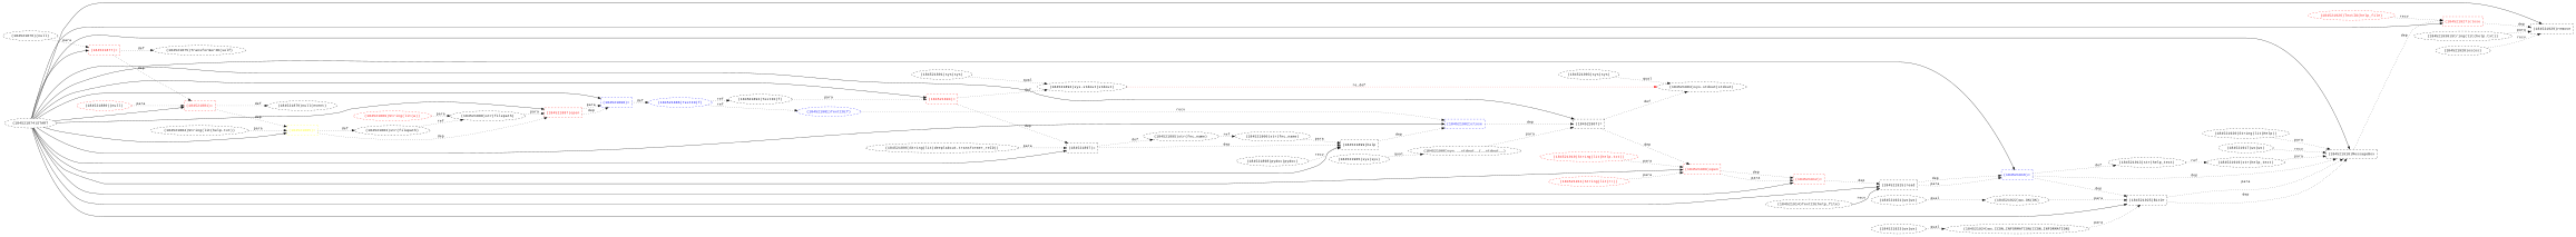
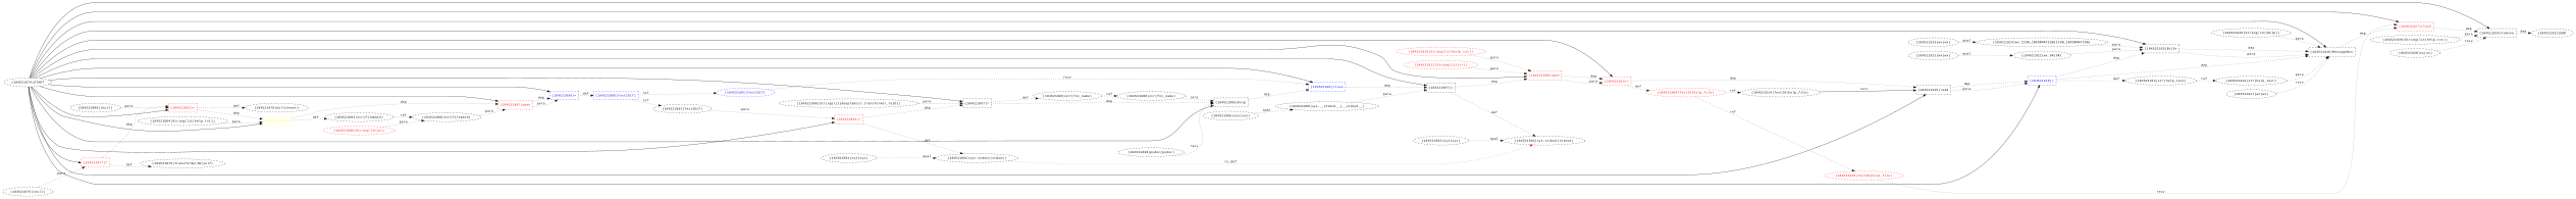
  digraph {
    fontname="Liberation Mono"
    rankdir=LR
    node [fontname="Liberation Mono" shape=ellipse style=dashed]
    edge [fontname="Liberation Mono" style=dotted]
    n1 [label="(184521903)sys(sys)"]
    n2 [label="(184521904)sys.stdout(stdout)"]
    n3 [color=red fontcolor=red label="(184521889)String(lit(w))"]
    n4 [label="(184521888)str(filepath)"]
    n5 [color=red fontcolor=red label="(184521887)open" shape=box]
    n6 [color=blue fontcolor=blue label="(184521890)=" shape=box]
    n7 [label="(184521895)str(fnc_name)"]
    n8 [label="(184521900)str(fnc_name)"]
    n9 [label="(184521899)help" shape=box]
-   n10 [color=blue fontcolor=blue label="(184521886)TextIO(f)"]
+   n10 [color=blue fontcolor=blue label="(184521886)TextIO(f)" shape=box]
    n11 [color=red fontcolor=red label="(184521894)=" shape=box]
    n12 [label="(184521892)sys.stdout(stdout)"]
    n13 [color=black fontcolor=black label="(184521897)=" shape=box]
    n14 [color=blue fontcolor=blue label="(184521901)TextIO(f)"]
    n15 [label="(184521893)TextIO(f)"]
    n16 [color=red fontcolor=red label="(184521877)=" shape=box]
    n17 [color=red fontcolor=red label="(184521881)=" shape=box]
    n18 [label="(184521875)TransformerID(self)"]
    n19 [color=yellow fontcolor=yellow label="(184521885)=" shape=box]
    n20 [label="(184521879)null(event)"]
    n21 [label="(184521883)str(filepath)"]
    n22 [color=black fontcolor=black label="(184521907)=" shape=box]
    n23 [color=red fontcolor=red label="(184521909)open" shape=box]
    n24 [color=red fontcolor=red label="(184521912)=" shape=box]
    n25 [label="(184521917)wx(wx)"]
    n26 [label="(184521918)MessageBox" shape=box]
    n27 [color=red fontcolor=red label="(184521927)close" shape=box]
    n28 [label="(184521898)pydoc(pydoc)"]
    n29 [color=blue fontcolor=blue label="(184521902)close" shape=box]
+   n30 [label="(184521931)END" shape=""]
    n31 [color=blue fontcolor=blue label="(184521916)=" shape=box]
    n32 [label="(184521925)BitOr" shape=box]
    n33 [label="(184521913)str(help_text)"]
    n34 [label="(184521919)str(help_text)"]
    n35 [label="(184521891)sys(sys)"]
    n36 [label="(184521906)sys.__stdout__(__stdout__)"]
    n37 [label="(184521874)START" shape=""]
    n38 [label="(184521915)read" shape=box]
    n39 [label="(184521929)remove" shape=box]
+   n40 [color=red fontcolor=red label="(184521908)TextIO(help_file)"]
    n41 [label="(184521876)(null)"]
    n42 [label="(184521914)TextIO(help_file)"]
    n43 [color=red fontcolor=red label="(184521926)TextIO(help_file)"]
    n44 [label="(184521924)wx.ICON_INFORMATION(ICON_INFORMATION)"]
    n45 [label="(184521922)wx.OK(OK)"]
    n46 [label="(184521920)String(lit(Help))"]
    n47 [label="(184521921)wx(wx)"]
    n48 [label="(184521930)String(lit(help.txt))"]
    n49 [label="(184521884)String(lit(help.txt))"]
    n50 [label="(184521896)String(lit(deeplabcut.transformer_reID))"]
    n51 [label="(184521923)wx(wx)"]
    n52 [color=red fontcolor=red label="(184521911)String(lit(r+))"]
    n53 [label="(184521928)os(os)"]
    n54 [color=red fontcolor=red label="(184521910)String(lit(help.txt))"]
    n55 [label="(184521905)sys(sys)"]
-   n56 [label="(184521880)(null)" color=red]
+   n56 [label="(184521880)(null)"]
    n1 -> n2 [label=qual]
    n3 -> n4 [label=para]
    n4 -> n5 [label=para]
    n5 -> n6 [label=dep]
    n5 -> n6 [label=para]
    n6 -> n10 [label=def]
    n7 -> n8 [label=ref]
    n8 -> n9 [label=para]
    n9 -> n29 [label=dep]
    n10 -> n14 [label=ref]
    n10 -> n15 [label=ref]
    n11 -> n12 [label=def]
    n11 -> n13 [label=dep]
    n12 -> n2 [color=red label=re_def]
    n13 -> n7 [label=def]
    n13 -> n9 [label=dep]
    n14 -> n29 [label=recv]
    n15 -> n11 [label=para]
    n16 -> n17 [label=dep]
    n16 -> n18 [label=def]
    n17 -> n19 [label=dep]
    n17 -> n20 [label=def]
    n19 -> n5 [label=dep]
    n19 -> n21 [label=def]
    n21 -> n4 [label=ref]
    n22 -> n2 [label=def]
    n22 -> n23 [label=dep]
    n23 -> n24 [label=dep]
    n23 -> n24 [label=para]
    n24 -> n38 [label=dep]
+   n24 -> n40 [label=def]
    n25 -> n26 [label=recv]
    n26 -> n27 [label=dep]
    n27 -> n39 [label=dep]
    n28 -> n9 [label=recv]
    n29 -> n22 [label=dep]
    n31 -> n26 [label=dep]
    n31 -> n32 [label=dep]
    n31 -> n33 [label=def]
    n32 -> n26 [label=dep]
    n32 -> n26 [label=para]
    n33 -> n34 [label=ref]
    n34 -> n26 [label=para]
    n35 -> n12 [label=qual]
    n36 -> n22 [label=para]
    n37 -> n5 [style=solid]
    n37 -> n6 [style=solid]
    n37 -> n9 [style=solid]
    n37 -> n11 [style=solid]
    n37 -> n13 [style=solid]
    n37 -> n16 [style=solid]
    n37 -> n17 [style=solid]
    n37 -> n19 [style=solid]
    n37 -> n22 [style=solid]
    n37 -> n23 [style=solid]
    n37 -> n24 [style=solid]
    n37 -> n26 [style=solid]
    n37 -> n27 [style=solid]
    n37 -> n29 [style=solid]
    n37 -> n31 [style=solid]
    n37 -> n32 [style=solid]
    n37 -> n38 [style=solid]
    n37 -> n39 [style=solid]
    n38 -> n31 [label=dep]
    n38 -> n31 [label=para]
+   n39 -> n30 [label=dep]
+   n40 -> n42 [label=ref]
+   n40 -> n43 [label=ref]
    n41 -> n16 [label=para]
    n42 -> n38 [label=recv style=solid]
    n43 -> n27 [label=recv]
    n44 -> n32 [label=para]
    n45 -> n32 [label=para]
    n46 -> n26 [label=para]
    n47 -> n45 [label=qual]
    n48 -> n39 [label=para]
    n49 -> n19 [label=para]
    n50 -> n13 [label=para]
    n51 -> n44 [label=qual]
    n52 -> n23 [label=para]
    n53 -> n39 [label=recv]
    n54 -> n23 [label=para]
    n55 -> n36 [label=qual]
    n56 -> n17 [label=para]
  }
